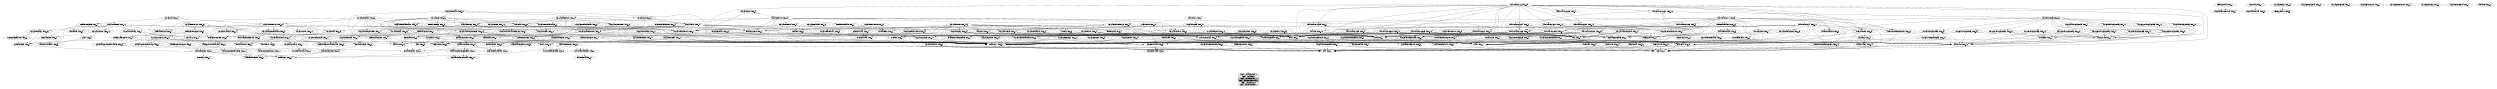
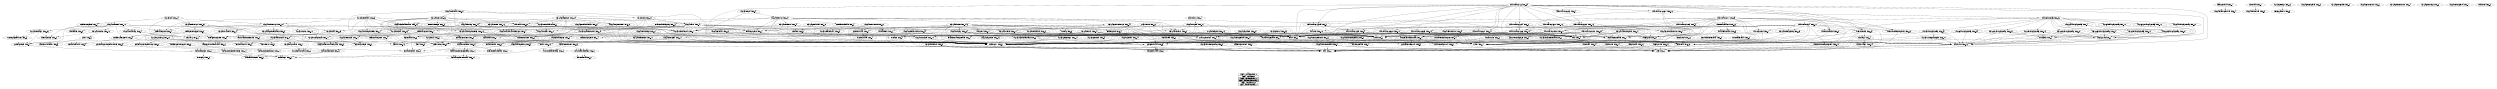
  digraph {
    label=<<table border="0" cellborder="1"> <tr><td>STATS - total functions: 0</td></tr> <tr><td>STATS - total_LOC: 0</td></tr> <tr><td bgcolor="gray">STATS - no_annotation: -1</td></tr> <tr><td bgcolor="gray">STATS - no_annotation_LOC: -1</td></tr> <tr><td>STATS - kern_funcs: 80</td></tr> <tr><td>STATS - kern_funcs_LOC: -1</td></tr> </table>>
    n1 [label="INIT_LIST_HEAD (LOC=5)"]
    n2 [label="__arch_swab32 (LOC=19)"]
    n3 [label="__fswab16 (LOC=6)"]
    n4 [label="__fswab32 (LOC=4)"]
    n5 [label="__netif_rx_schedule (LOC=4)"]
    n6 [label="__raw_local_save_flags (LOC=3)"]
    n7 [label="native_save_fl (LOC=11)"]
    n8 [label="__raw_spin_unlock (LOC=4)"]
    n9 [label="__ticket_spin_unlock (LOC=7)"]
    n10 [label="__rtl_hw_start_8168cp (LOC=12)"]
    n11 [label="readb (LOC=1)"]
    n12 [label="readw (LOC=1)"]
    n13 [label="rtl_disable_clock_request (LOC=14)"]
    n14 [label="rtl_tx_performance_tweak (LOC=14)"]
    n15 [label="writeb (LOC=1)"]
    n16 [label="writew (LOC=1)"]
    n17 [label="netdev_priv (LOC=3)"]
    n18 [label="pci_get_drvdata (LOC=3)"]
    n19 [label="pci_read_config_word (LOC=3)"]
    n20 [label="pci_write_config_word (LOC=3)"]
    n21 [label="cleanup_module (LOC=1)"]
    n22 [label="rtl8169_cleanup_module (LOC=4)"]
    n23 [label="clear_bit (LOC=13)"]
    n24 [label="constant_test_bit (LOC=3)"]
    n25 [label="dev_get_drvdata (LOC=3)"]
    n26 [label="dev_name (LOC=4)"]
    n27 [label="dev_set_drvdata (LOC=4)"]
    n28 [label="device_set_wakeup_enable (LOC=4)"]
    n29 [label="dma_alloc_coherent (LOC=24)"]
    n30 [label="dma_alloc_coherent_gfp_flags (LOC=11)"]
    n31 [label="get_dma_ops (LOC=6)"]
    n32 [label="is_device_dma_capable (LOC=3)"]
    n33 [label="dma_alloc_coherent_mask (LOC=10)"]
    n34 [label="dma_free_coherent (LOC=13)"]
    n35 [label="raw_irqs_disabled_flags (LOC=3)"]
    n36 [label="dma_map_single (LOC=8)"]
    n37 [label="valid_dma_direction (LOC=3)"]
    n38 [label="virt_to_phys (LOC=3)"]
    n39 [label="dma_sync_single_for_cpu (LOC=11)"]
    n40 [label="dma_sync_single_for_device (LOC=11)"]
    n41 [label="dma_unmap_single (LOC=10)"]
    n42 [label="if_mii (LOC=3)"]
    n43 [label="init_module (LOC=1)"]
    n44 [label="rtl8169_init_module (LOC=3)"]
    n45 [label="ioremap (LOC=3)"]
    n46 [label="ip_hdr (LOC=3)"]
    n47 [label="skb_network_header (LOC=3)"]
    n48 [label="is_multicast_ether_addr (LOC=3)"]
    n49 [label="is_valid_ether_addr (LOC=5)"]
    n50 [label="is_zero_ether_addr (LOC=3)"]
    n51 [label="lowmem_page_address (LOC=3)"]
    n52 [label="mdio_patch (LOC=4)"]
    n53 [label="mdio_read (LOC=18)"]
    n54 [label="mdio_write (LOC=16)"]
    n55 [label="readl (LOC=1)"]
    n56 [label="writel (LOC=1)"]
    n57 [label="memcpy_fromio (LOC=5)"]
    n58 [label="napi_disable (LOC=7)"]
    n59 [label="set_bit (LOC=13)"]
    n60 [label="test_and_set_bit (LOC=8)"]
    n61 [label="napi_disable_pending (LOC=3)"]
    n62 [label="napi_enable (LOC=6)"]
    n63 [label="napi_schedule_prep (LOC=3)"]
    n64 [label="native_irq_enable (LOC=4)"]
    n65 [label="netdev_alloc_skb (LOC=4)"]
    n66 [label="netdev_get_tx_queue (LOC=5)"]
    n67 [label="netif_msg_init (LOC=9)"]
    n68 [label="netif_queue_stopped (LOC=3)"]
    n69 [label="netif_tx_queue_stopped (LOC=3)"]
    n70 [label="netif_running (LOC=3)"]
    n71 [label="netif_rx_complete (LOC=4)"]
    n72 [label="netif_rx_schedule_prep (LOC=3)"]
    n73 [label="netif_start_queue (LOC=4)"]
    n74 [label="netif_tx_start_queue (LOC=4)"]
    n75 [label="netif_stop_queue (LOC=4)"]
    n76 [label="netif_tx_stop_queue (LOC=4)"]
    n77 [label="netif_tx_wake_queue (LOC=11)"]
+   n78 [label="test_and_clear_bit (LOC=9)"]
    n79 [label="netif_wake_queue (LOC=4)"]
    n80 [label="pci_alloc_consistent (LOC=5)"]
    n81 [label="pci_dma_sync_single_for_cpu (LOC=6)"]
    n82 [label="pci_dma_sync_single_for_device (LOC=6)"]
    n83 [label="pci_free_consistent (LOC=6)"]
    n84 [label="pci_map_single (LOC=4)"]
    n85 [label="pci_name (LOC=3)"]
    n86 [label="pci_set_drvdata (LOC=4)"]
    n87 [label="pci_unmap_single (LOC=6)"]
    n88 [label="pci_write_config_byte (LOC=3)"]
    n89 [label="r8169_checkpoint (LOC=13)"]
    n90 [label="raw_local_irq_enable (LOC=4)"]
    n91 [label="r8169_restore (LOC=18)"]
    n92 [label="rtl8169_asic_down (LOC=6)"]
    n93 [label="rtl8169_rx_missed (LOC=10)"]
    n94 [label="rtl8169_schedule_work (LOC=7)"]
    n95 [label="rtl8169_irq_mask_and_ack (LOC=6)"]
    n96 [label="rtl8102e_hw_phy_config (LOC=15)"]
    n97 [label="rtl_phy_write (LOC=7)"]
    n98 [label="rtl8168bb_hw_phy_config (LOC=12)"]
    n99 [label="rtl8168bef_hw_phy_config (LOC=10)"]
    n100 [label="rtl8168c_1_hw_phy_config (LOC=28)"]
    n101 [label="rtl8168c_2_hw_phy_config (LOC=27)"]
    n102 [label="rtl8168c_3_hw_phy_config (LOC=21)"]
    n103 [label="rtl8168c_4_hw_phy_config (LOC=4)"]
    n104 [label="rtl8168cp_1_hw_phy_config (LOC=12)"]
    n105 [label="rtl8168cp_2_hw_phy_config (LOC=14)"]
    n106 [label="rtl8168d_hw_phy_config (LOC=69)"]
    n107 [label="rtl8169_alloc_rx_skb (LOC=27)"]
    n108 [label="rtl8169_make_unusable_by_asic (LOC=5)"]
    n109 [label="rtl8169_map_to_asic (LOC=7)"]
    n110 [label="skb_reserve (LOC=5)"]
    n111 [label="rtl8169_mark_to_asic (LOC=6)"]
    n112 [label="rtl8169_change_mtu (LOC=29)"]
    n113 [label="rtl8169_down (LOC=47)"]
    n114 [label="rtl8169_init_ring (LOC=19)"]
    n115 [label="rtl8169_request_timer (LOC=10)"]
    n116 [label="rtl8169_set_rxbufsize (LOC=7)"]
    n117 [label="rtl_hw_start (LOC=20)"]
    n118 [label="rtl8169_delete_timer (LOC=10)"]
    n119 [label="rtl8169_rx_clear (LOC=11)"]
    n120 [label="rtl8169_tx_clear (LOC=23)"]
    n121 [label="rtl8169_init_ring_indexes (LOC=4)"]
    n122 [label="rtl8169_mark_as_last_descriptor (LOC=4)"]
    n123 [label="rtl8169_rx_fill (LOC=23)"]
    n124 [label="rtl8169_check_link_status (LOC=18)"]
    n125 [label="rtl8169_close (LOC=20)"]
    n126 [label="rtl8169_update_counters (LOC=40)"]
    n127 [label="rtl8169_free_rx_skb (LOC=11)"]
    n128 [label="rtl8169_unmap_tx_skb (LOC=11)"]
    n129 [label="rtl8169_fragmented_frame (LOC=3)"]
    n130 [label="rtl8169_get_drvinfo (LOC=10)"]
    n131 [label="rtl8169_get_ethtool_stats (LOC=24)"]
    n132 [label="rtl8169_get_mac_version (LOC=79)"]
    n133 [label="rtl8169_get_msglevel (LOC=5)"]
    n134 [label="rtl8169_get_regs (LOC=13)"]
    n135 [label="rtl8169_get_regs_len (LOC=3)"]
    n136 [label="rtl8169_get_rx_csum (LOC=6)"]
    n137 [label="rtl8169_get_settings (LOC=12)"]
    n138 [label="rtl8169_get_sset_count (LOC=4)"]
    n139 [label="rtl8169_get_stats (LOC=13)"]
    n140 [label="rtl8169_get_strings (LOC=8)"]
    n141 [label="rtl8169_get_wol (LOC=35)"]
    n142 [label="rtl8169_gset_tbi (LOC=19)"]
    n143 [label="rtl8169_gset_xmii (LOC=5)"]
    n144 [label="rtl8169_hw_reset (LOC=11)"]
    n145 [label="rtl8169_init_one (LOC=245)"]
    n146 [label="rtl8169_init_phy (LOC=34)"]
    n147 [label="rtl8169_print_mac_version (LOC=4)"]
    n148 [label="rtl_disable_msi (LOC=7)"]
    n149 [label="rtl_try_msi (LOC=17)"]
    n150 [label="rtl8169_phy_reset (LOC=15)"]
    n151 [label="rtl8169_set_speed (LOC=12)"]
    n152 [label="rtl_hw_phy_config (LOC=58)"]
    n153 [label="rtl8169s_hw_phy_config (LOC=51)"]
    n154 [label="rtl8169sb_hw_phy_config (LOC=10)"]
    n155 [label="rtl8169_interrupt (LOC=57)"]
    n156 [label="rtl8169_pcierr_interrupt (LOC=49)"]
    n157 [label="rtl8169_tx_timeout (LOC=9)"]
    n158 [label="rtl8169_ioctl (LOC=6)"]
    n159 [label="rtl8169_netpoll (LOC=9)"]
    n160 [label="rtl8169_open (LOC=56)"]
    n161 [label="rtl8169_phy_timer (LOC=37)"]
    n162 [label="rtl8169_poll (LOC=24)"]
    n163 [label="rtl8169_rx_interrupt (LOC=104)"]
    n164 [label="rtl8169_tx_interrupt (LOC=52)"]
    n165 [label="rtl8169_rx_csum (LOC=12)"]
    n166 [label="rtl8169_rx_vlan_skb (LOC=14)"]
    n167 [label="rtl8169_try_rx_copy (LOC=22)"]
    n168 [label="rtl8169_reinit_task (LOC=27)"]
    n169 [label="rtl8169_wait_for_quiescence (LOC=16)"]
    n170 [label="rtl8169_release_board (LOC=8)"]
    n171 [label="rtl8169_remove_one (LOC=12)"]
    n172 [label="rtl8169_reset_task (LOC=32)"]
    n173 [label="rtl8169_resume (LOC=16)"]
    n174 [label="vlan_hwaccel_receive_skb (LOC=5)"]
    n175 [label="skb_copy_from_linear_data (LOC=6)"]
    n176 [label="rtl8169_set_magic_reg (LOC=23)"]
    n177 [label="rtl8169_set_msglevel (LOC=7)"]
    n178 [label="rtl8169_set_rx_csum (LOC=19)"]
    n179 [label="rtl8169_set_settings (LOC=11)"]
    n180 [label="rtl8169_set_speed_tbi (LOC=24)"]
    n181 [label="rtl8169_set_speed_xmii (LOC=76)"]
    n182 [label="rtl8169_set_wol (LOC=41)"]
    n183 [label="rtl8169_start_xmit (LOC=70)"]
    n184 [label="rtl8169_tso_csum (LOC=18)"]
    n185 [label="rtl8169_tx_vlan_tag (LOC=4)"]
    n186 [label="rtl8169_xmit_frags (LOC=36)"]
    n187 [label="skb_end_pointer (LOC=3)"]
    n188 [label="skb_headlen (LOC=3)"]
    n189 [label="rtl8169_suspend (LOC=27)"]
    n190 [label="rtl8169_tbi_link_ok (LOC=3)"]
    n191 [label="rtl8169_tbi_reset_enable (LOC=4)"]
    n192 [label="rtl8169_tbi_reset_pending (LOC=3)"]
    n193 [label="rtl8169_vlan_rx_register (LOC=17)"]
    n194 [label="rtl8169_write_gmii_reg_bit (LOC=10)"]
    n195 [label="rtl8169_xmii_link_ok (LOC=3)"]
    n196 [label="rtl8169_xmii_reset_enable (LOC=7)"]
    n197 [label="rtl8169_xmii_reset_pending (LOC=3)"]
    n198 [label="rtl_csi_access_enable (LOC=7)"]
    n199 [label="rtl_csi_read (LOC=17)"]
    n200 [label="rtl_csi_write (LOC=14)"]
    n201 [label="rtl_ephy_init (LOC=10)"]
    n202 [label="rtl_ephy_read (LOC=16)"]
    n203 [label="rtl_ephy_write (LOC=13)"]
    n204 [label="rtl_hw_start_8101 (LOC=59)"]
    n205 [label="rtl_hw_start_8102e_1 (LOC=32)"]
    n206 [label="rtl_hw_start_8102e_2 (LOC=11)"]
    n207 [label="rtl_hw_start_8102e_3 (LOC=6)"]
    n208 [label="rtl_rw_cpluscmd (LOC=7)"]
    n209 [label="rtl_set_rx_max_size (LOC=5)"]
    n210 [label="rtl_set_rx_mode (LOC=57)"]
    n211 [label="rtl_set_rx_tx_config_registers (LOC=12)"]
    n212 [label="rtl_set_rx_tx_desc_registers (LOC=13)"]
    n213 [label="rtl_hw_start_8168 (LOC=89)"]
    n214 [label="rtl_hw_start_8168bb (LOC=9)"]
    n215 [label="rtl_hw_start_8168bef (LOC=8)"]
    n216 [label="rtl_hw_start_8168c_1 (LOC=16)"]
    n217 [label="rtl_hw_start_8168c_2 (LOC=13)"]
    n218 [label="rtl_hw_start_8168c_3 (LOC=4)"]
    n219 [label="rtl_hw_start_8168c_4 (LOC=6)"]
    n220 [label="rtl_hw_start_8168cp_1 (LOC=16)"]
    n221 [label="rtl_hw_start_8168cp_2 (LOC=10)"]
    n222 [label="rtl_hw_start_8168cp_3 (LOC=15)"]
    n223 [label="rtl_hw_start_8168d (LOC=12)"]
    n224 [label="rtl_hw_start_8169 (LOC=72)"]
    n225 [label="rtl_mdio_read (LOC=6)"]
    n226 [label="rtl_mdio_write (LOC=8)"]
    n227 [label="rtl_rar_set (LOC=18)"]
    n228 [label="rtl_set_mac_address (LOC=13)"]
    n229 [label="rtl_shutdown (LOC=4)"]
    n230 [label="rtl_tbi_ioctl (LOC=3)"]
    n231 [label="rtl_xmii_ioctl (LOC=18)"]
    n4 -> n2
    n6 -> n7
    n8 -> n9
    n10 -> n11
    n10 -> n12
    n10 -> n13
    n10 -> n14
    n10 -> n15
    n10 -> n16
    n13 -> n17
    n13 -> n18
    n13 -> n19
    n13 -> n20
    n14 -> n17
    n14 -> n18
    n14 -> n19
    n14 -> n20
    n18 -> n25
    n21 -> n22
    n29 -> n30
    n29 -> n31
    n29 -> n32
    n30 -> n33
    n34 -> n6
    n34 -> n31
    n34 -> n35
    n36 -> n31
    n36 -> n37
    n36 -> n38
    n39 -> n31
    n39 -> n37
    n40 -> n31
    n40 -> n37
    n41 -> n31
    n41 -> n37
    n43 -> n44
    n46 -> n47
    n49 -> n48
    n49 -> n50
    n52 -> n53
    n52 -> n54
    n53 -> n55
    n53 -> n56
    n54 -> n55
    n54 -> n56
    n58 -> n23
    n58 -> n59
    n58 -> n60
    n61 -> n24
    n62 -> n23
    n62 -> n24
    n63 -> n60
    n63 -> n61
    n68 -> n66
    n68 -> n69
    n69 -> n24
    n70 -> n24
    n72 -> n63
    n73 -> n66
    n73 -> n74
    n74 -> n23
    n75 -> n66
    n75 -> n76
    n76 -> n59
    n77 -> n23
+   n77 -> n78
    n79 -> n66
    n79 -> n77
    n80 -> n29
    n81 -> n39
    n82 -> n40
    n83 -> n34
    n84 -> n36
    n85 -> n26
    n86 -> n27
    n87 -> n41
    n89 -> n8
    n89 -> n17
    n89 -> n18
    n89 -> n90
    n90 -> n64
    n91 -> n8
    n91 -> n17
    n91 -> n18
    n91 -> n75
    n91 -> n90
    n91 -> n92
    n91 -> n93
    n91 -> n94
    n92 -> n12
    n92 -> n15
    n92 -> n95
    n93 -> n17
    n93 -> n55
    n93 -> n56
    n94 -> n17
    n95 -> n16
    n96 -> n52
    n96 -> n54
    n96 -> n97
    n97 -> n54
    n98 -> n52
    n98 -> n54
    n98 -> n97
    n99 -> n97
    n100 -> n52
    n100 -> n54
    n100 -> n97
    n101 -> n52
    n101 -> n54
    n101 -> n97
    n102 -> n52
    n102 -> n54
    n102 -> n97
    n103 -> n102
    n104 -> n97
    n105 -> n52
    n105 -> n54
    n105 -> n97
    n106 -> n53
    n106 -> n54
    n106 -> n97
    n107 -> n65
    n107 -> n84
    n107 -> n108
    n107 -> n109
    n107 -> n110
    n109 -> n111
    n112 -> n17
    n112 -> n62
    n112 -> n70
    n112 -> n113
    n112 -> n114
    n112 -> n115
    n112 -> n116
    n112 -> n117
    n113 -> n8
    n113 -> n12
    n113 -> n17
    n113 -> n58
    n113 -> n75
    n113 -> n90
    n113 -> n92
    n113 -> n93
    n113 -> n118
    n113 -> n119
    n113 -> n120
    n114 -> n17
    n114 -> n119
    n114 -> n121
    n114 -> n122
    n114 -> n123
    n115 -> n17
    n117 -> n11
    n117 -> n15
    n117 -> n17
    n117 -> n73
    n118 -> n17
    n119 -> n127
    n120 -> n128
    n123 -> n107
    n125 -> n17
    n125 -> n83
    n125 -> n113
    n125 -> n126
    n126 -> n11
    n126 -> n55
    n126 -> n56
    n126 -> n80
    n126 -> n83
    n127 -> n87
    n127 -> n108
    n128 -> n87
    n130 -> n85
    n131 -> n126
    n132 -> n26
    n132 -> n55
    n134 -> n57
    n137 -> n17
    n139 -> n17
    n139 -> n70
    n139 -> n93
    n141 -> n8
    n141 -> n11
    n141 -> n90
    n142 -> n17
    n142 -> n55
    n143 -> n17
    n144 -> n11
    n144 -> n15
    n144 -> n95
    n145 -> n11
    n145 -> n15
    n145 -> n17
    n145 -> n26
    n145 -> n28
    n145 -> n45
    n145 -> n55
    n145 -> n67
    n145 -> n86
    n145 -> n95
    n145 -> n132
    n145 -> n146
    n145 -> n147
    n145 -> n148
    n145 -> n149
    n146 -> n11
    n146 -> n15
    n146 -> n54
    n146 -> n88
    n146 -> n150
    n146 -> n151
    n149 -> n11
    n149 -> n15
    n149 -> n26
    n151 -> n17
    n151 -> n70
    n152 -> n17
    n152 -> n96
    n152 -> n98
    n152 -> n99
    n152 -> n100
    n152 -> n101
    n152 -> n102
    n152 -> n103
    n152 -> n104
    n152 -> n105
    n152 -> n106
    n152 -> n147
    n152 -> n153
    n152 -> n154
    n153 -> n53
    n153 -> n54
    n153 -> n194
    n154 -> n97
    n155 -> n5
    n155 -> n12
    n155 -> n16
    n155 -> n17
    n155 -> n70
    n155 -> n72
    n155 -> n75
    n155 -> n92
    n155 -> n124
    n155 -> n156
    n155 -> n157
    n156 -> n16
    n156 -> n17
    n156 -> n19
    n156 -> n20
    n156 -> n94
    n156 -> n144
    n157 -> n17
    n157 -> n94
    n157 -> n144
    n158 -> n17
    n158 -> n42
    n158 -> n70
    n159 -> n17
    n159 -> n155
    n160 -> n1
    n160 -> n17
    n160 -> n62
    n160 -> n80
    n160 -> n83
    n160 -> n114
    n160 -> n115
    n160 -> n116
    n160 -> n117
    n160 -> n119
    n160 -> n124
    n161 -> n8
    n161 -> n17
    n161 -> n90
    n162 -> n16
    n162 -> n71
    n162 -> n163
    n162 -> n164
    n163 -> n82
    n163 -> n87
    n163 -> n94
    n163 -> n111
    n163 -> n123
    n163 -> n129
    n163 -> n165
    n163 -> n166
    n163 -> n167
    n164 -> n15
    n164 -> n68
    n164 -> n79
    n164 -> n128
    n166 -> n3
    n166 -> n174
    n167 -> n65
    n167 -> n81
    n167 -> n110
    n167 -> n175
    n168 -> n70
    n168 -> n94
    n168 -> n125
    n168 -> n160
    n168 -> n169
    n169 -> n16
    n169 -> n17
    n169 -> n58
    n169 -> n62
    n169 -> n95
    n171 -> n17
    n171 -> n18
    n171 -> n86
    n171 -> n148
    n171 -> n170
    n172 -> n70
    n172 -> n79
    n172 -> n94
    n172 -> n117
    n172 -> n120
    n172 -> n121
    n172 -> n124
    n172 -> n163
    n172 -> n169
    n173 -> n18
    n173 -> n70
    n173 -> n94
    n176 -> n11
    n176 -> n56
    n178 -> n12
    n178 -> n16
    n178 -> n17
    n179 -> n17
    n179 -> n151
    n180 -> n17
    n180 -> n55
    n180 -> n56
    n181 -> n17
    n181 -> n53
    n181 -> n54
    n182 -> n8
    n182 -> n11
    n182 -> n15
    n182 -> n17
    n182 -> n28
    n182 -> n90
    n183 -> n15
    n183 -> n17
    n183 -> n75
    n183 -> n79
    n183 -> n84
    n183 -> n184
    n183 -> n185
    n183 -> n186
    n183 -> n187
    n183 -> n188
    n184 -> n46
    n184 -> n187
    n185 -> n3
    n186 -> n51
    n186 -> n84
    n186 -> n187
    n189 -> n8
    n189 -> n17
    n189 -> n18
    n189 -> n70
    n189 -> n75
    n189 -> n90
    n189 -> n92
    n189 -> n93
    n190 -> n55
    n191 -> n55
    n191 -> n56
    n192 -> n55
    n193 -> n12
    n193 -> n16
    n193 -> n17
    n194 -> n53
    n194 -> n54
    n195 -> n11
    n196 -> n53
    n196 -> n54
    n197 -> n53
    n198 -> n199
    n198 -> n200
    n199 -> n55
    n199 -> n56
    n200 -> n55
    n200 -> n56
    n201 -> n202
    n201 -> n203
    n202 -> n55
    n202 -> n56
    n203 -> n55
    n203 -> n56
    n204 -> n11
    n204 -> n12
    n204 -> n15
    n204 -> n16
    n204 -> n17
    n204 -> n20
    n204 -> n205
    n204 -> n206
    n204 -> n207
    n204 -> n208
    n204 -> n209
    n204 -> n210
    n204 -> n211
    n204 -> n212
    n205 -> n11
    n205 -> n12
    n205 -> n14
    n205 -> n15
    n205 -> n16
    n205 -> n198
    n205 -> n201
    n206 -> n11
    n206 -> n12
    n206 -> n14
    n206 -> n15
    n206 -> n16
    n206 -> n198
    n207 -> n203
    n207 -> n206
    n208 -> n12
    n208 -> n16
    n209 -> n16
    n210 -> n4
    n210 -> n17
    n210 -> n55
    n210 -> n56
    n211 -> n55
    n211 -> n56
    n212 -> n56
    n213 -> n11
    n213 -> n12
    n213 -> n15
    n213 -> n16
    n213 -> n17
    n213 -> n56
    n213 -> n209
    n213 -> n210
    n213 -> n212
    n213 -> n214
    n213 -> n215
    n213 -> n216
    n213 -> n217
    n213 -> n218
    n213 -> n219
    n213 -> n220
    n213 -> n221
    n213 -> n222
    n213 -> n223
    n214 -> n11
    n214 -> n12
    n214 -> n14
    n214 -> n15
    n214 -> n16
    n215 -> n11
    n215 -> n15
    n215 -> n214
    n216 -> n10
    n216 -> n15
    n216 -> n198
    n216 -> n201
    n217 -> n10
    n217 -> n198
    n217 -> n201
    n218 -> n217
    n219 -> n10
    n219 -> n198
    n220 -> n10
    n220 -> n152
    n220 -> n198
    n220 -> n201
    n221 -> n11
    n221 -> n12
    n221 -> n14
    n221 -> n15
    n221 -> n16
    n221 -> n198
    n222 -> n11
    n222 -> n12
    n222 -> n14
    n222 -> n15
    n222 -> n16
    n222 -> n198
    n223 -> n12
    n223 -> n13
    n223 -> n14
    n223 -> n15
    n223 -> n16
    n223 -> n198
    n224 -> n11
    n224 -> n12
    n224 -> n15
    n224 -> n16
    n224 -> n17
    n224 -> n56
    n224 -> n88
    n224 -> n176
    n224 -> n208
    n224 -> n209
    n224 -> n210
    n224 -> n211
    n224 -> n212
    n225 -> n17
    n225 -> n53
    n226 -> n17
    n226 -> n54
    n227 -> n8
    n227 -> n15
    n227 -> n56
    n227 -> n90
    n228 -> n17
    n228 -> n49
    n228 -> n227
    n229 -> n189
    n231 -> n53
    n231 -> n54
  }
